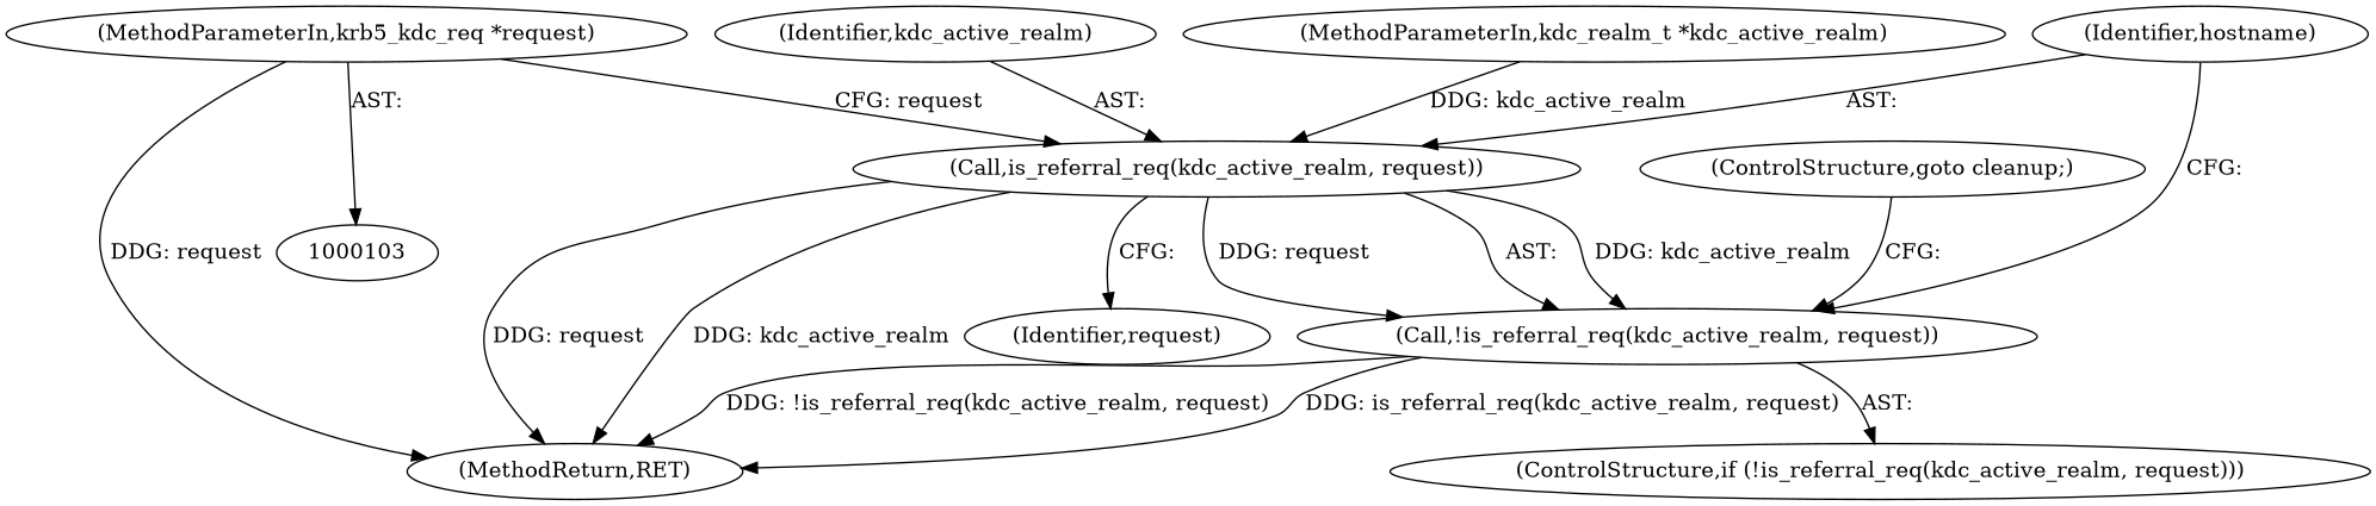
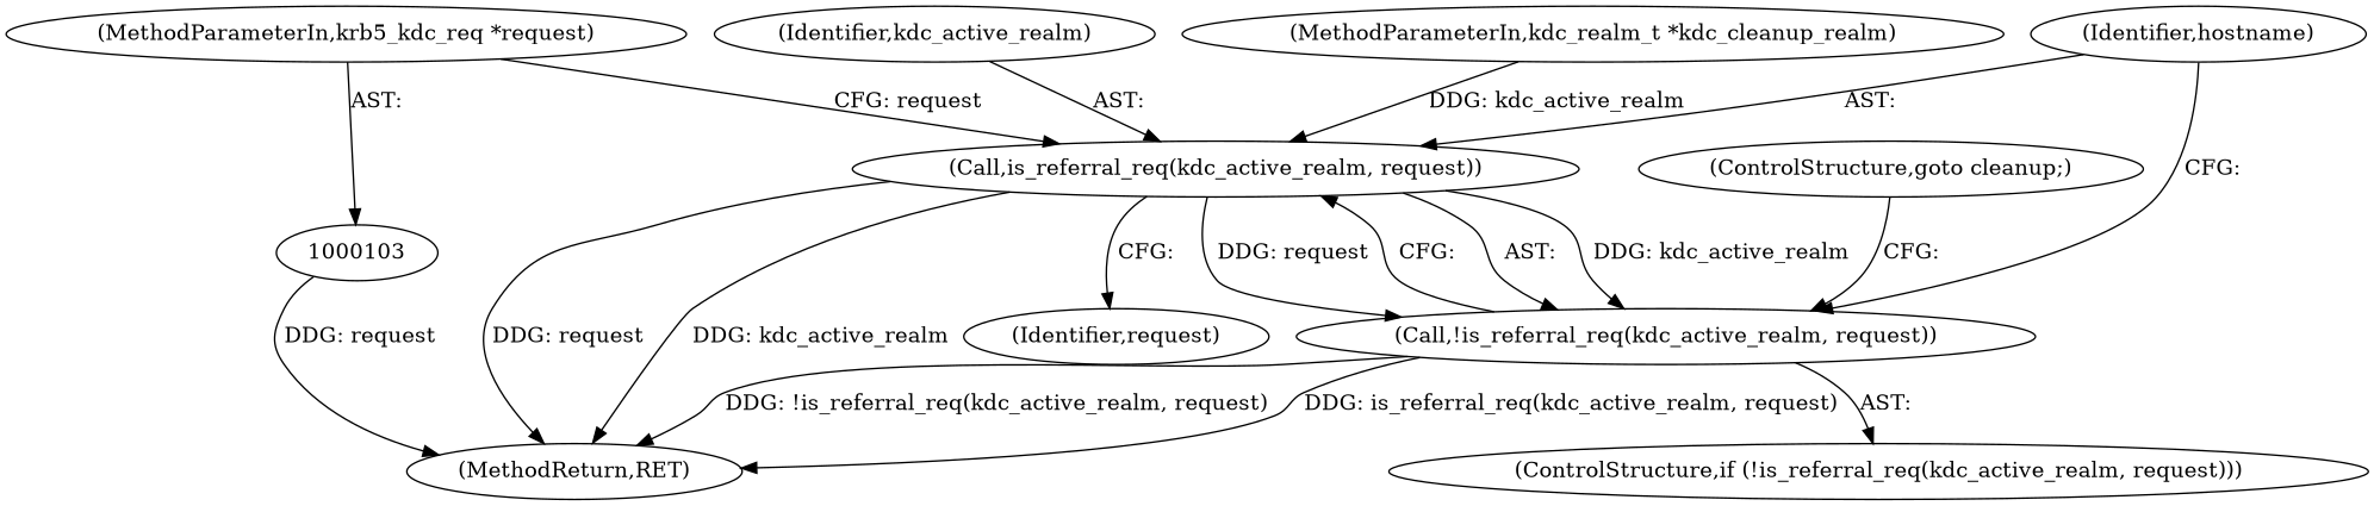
  digraph {
    n1 [label="(MethodParameterIn,krb5_kdc_req *request)"]
    n2 [label="(Call,is_referral_req(kdc_active_realm, request))"]
    n3 [label="(MethodReturn,RET)"]
    1000103
    n5 [label="(Call,!is_referral_req(kdc_active_realm, request))"]
    n6 [label="(Identifier,request)"]
    n7 [label="(ControlStructure,if (!is_referral_req(kdc_active_realm, request)))"]
    n8 [label="(ControlStructure,goto cleanup;)"]
    n9 [label="(Identifier,kdc_active_realm)"]
-   n10 [label="(MethodParameterIn,kdc_realm_t *kdc_active_realm)"]
+   n10 [label="(MethodParameterIn,kdc_realm_t *kdc_cleanup_realm)"]
    n11 [label="(Identifier,hostname)"]
    n1 -> n2 [label="CFG: request"]
-   n1 -> n3 [label="DDG: request"]
+   1000103 -> n3 [label="DDG: request"]
    n1 -> 1000103 [label="AST: "]
    n2 -> n3 [label="DDG: request"]
    n2 -> n3 [label="DDG: kdc_active_realm"]
    n2 -> n5 [label="AST: "]
    n2 -> n5 [label="DDG: kdc_active_realm"]
    n2 -> n5 [label="DDG: request"]
    n2 -> n6 [label="CFG: "]
+   n5 -> n2 [label="CFG: "]
    n5 -> n3 [label="DDG: is_referral_req(kdc_active_realm, request)"]
    n5 -> n3 [label="DDG: !is_referral_req(kdc_active_realm, request)"]
    n5 -> n7 [label="AST: "]
    n8 -> n5 [label="CFG: "]
    n9 -> n2 [label="AST: "]
    n10 -> n2 [label="DDG: kdc_active_realm"]
    n11 -> n2 [label="AST: "]
    n11 -> n5 [label="CFG: "]
  }
